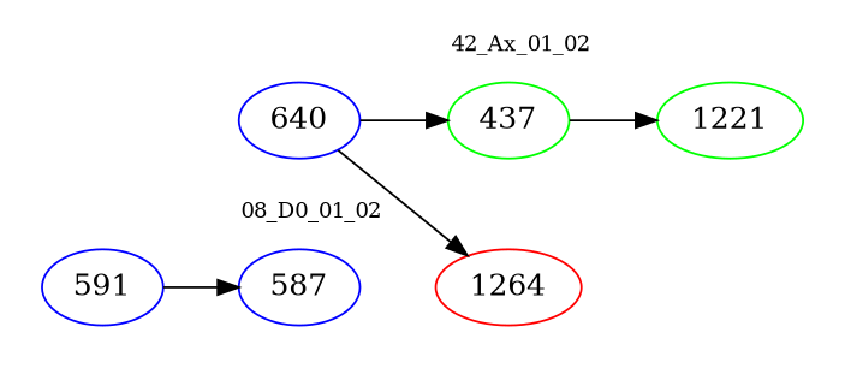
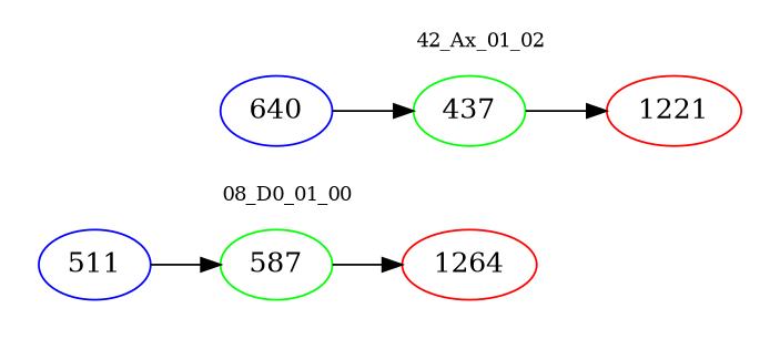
  digraph {
    rankdir=LR
    node [color=blue]
    edge [color=black]
    n1 [label=640]
    n2 [color=green label=437]
-   n3 [color=green label=1221]
-   n4 [label=591]
-   n5 [label=587]
+   n3 [color=red label=1221]
+   n4 [label=511]
+   n5 [color=green label=587]
    n6 [color=red label=1264]
    subgraph cluster_1 {
      color=white
      fontsize=10
      label="42_Ax_01_02"
      n1
      n2
      n3
    }
    subgraph cluster_2 {
      color=white
      fontsize=10
-     label="08_D0_01_02"
+     label="08_D0_01_00"
      n4
      n5
      n6
    }
    n1 -> n2
    n2 -> n3
    n4 -> n5
-   n1 -> n6
+   n5 -> n6
  }
